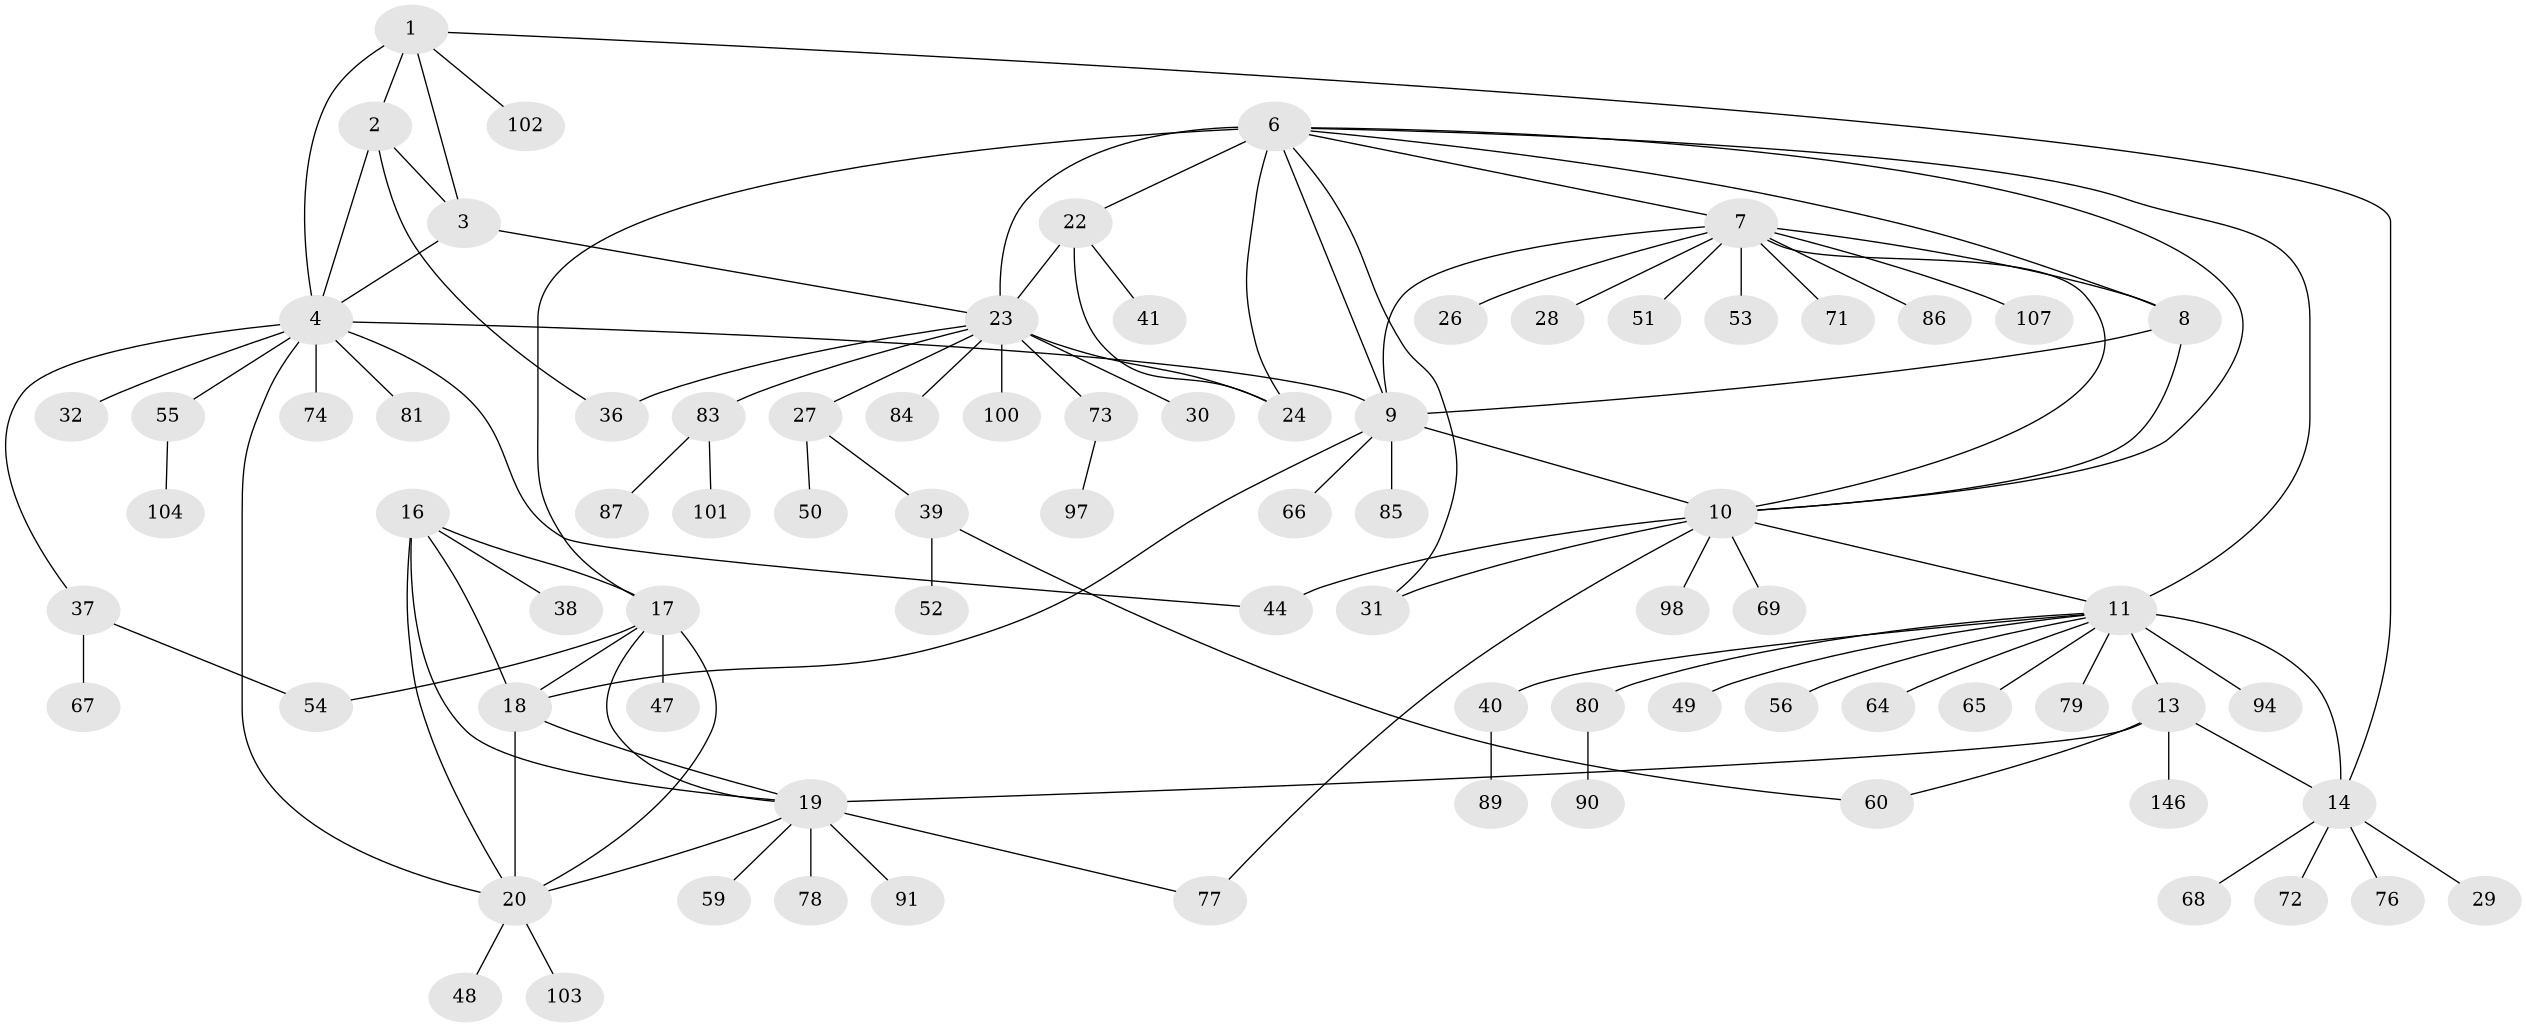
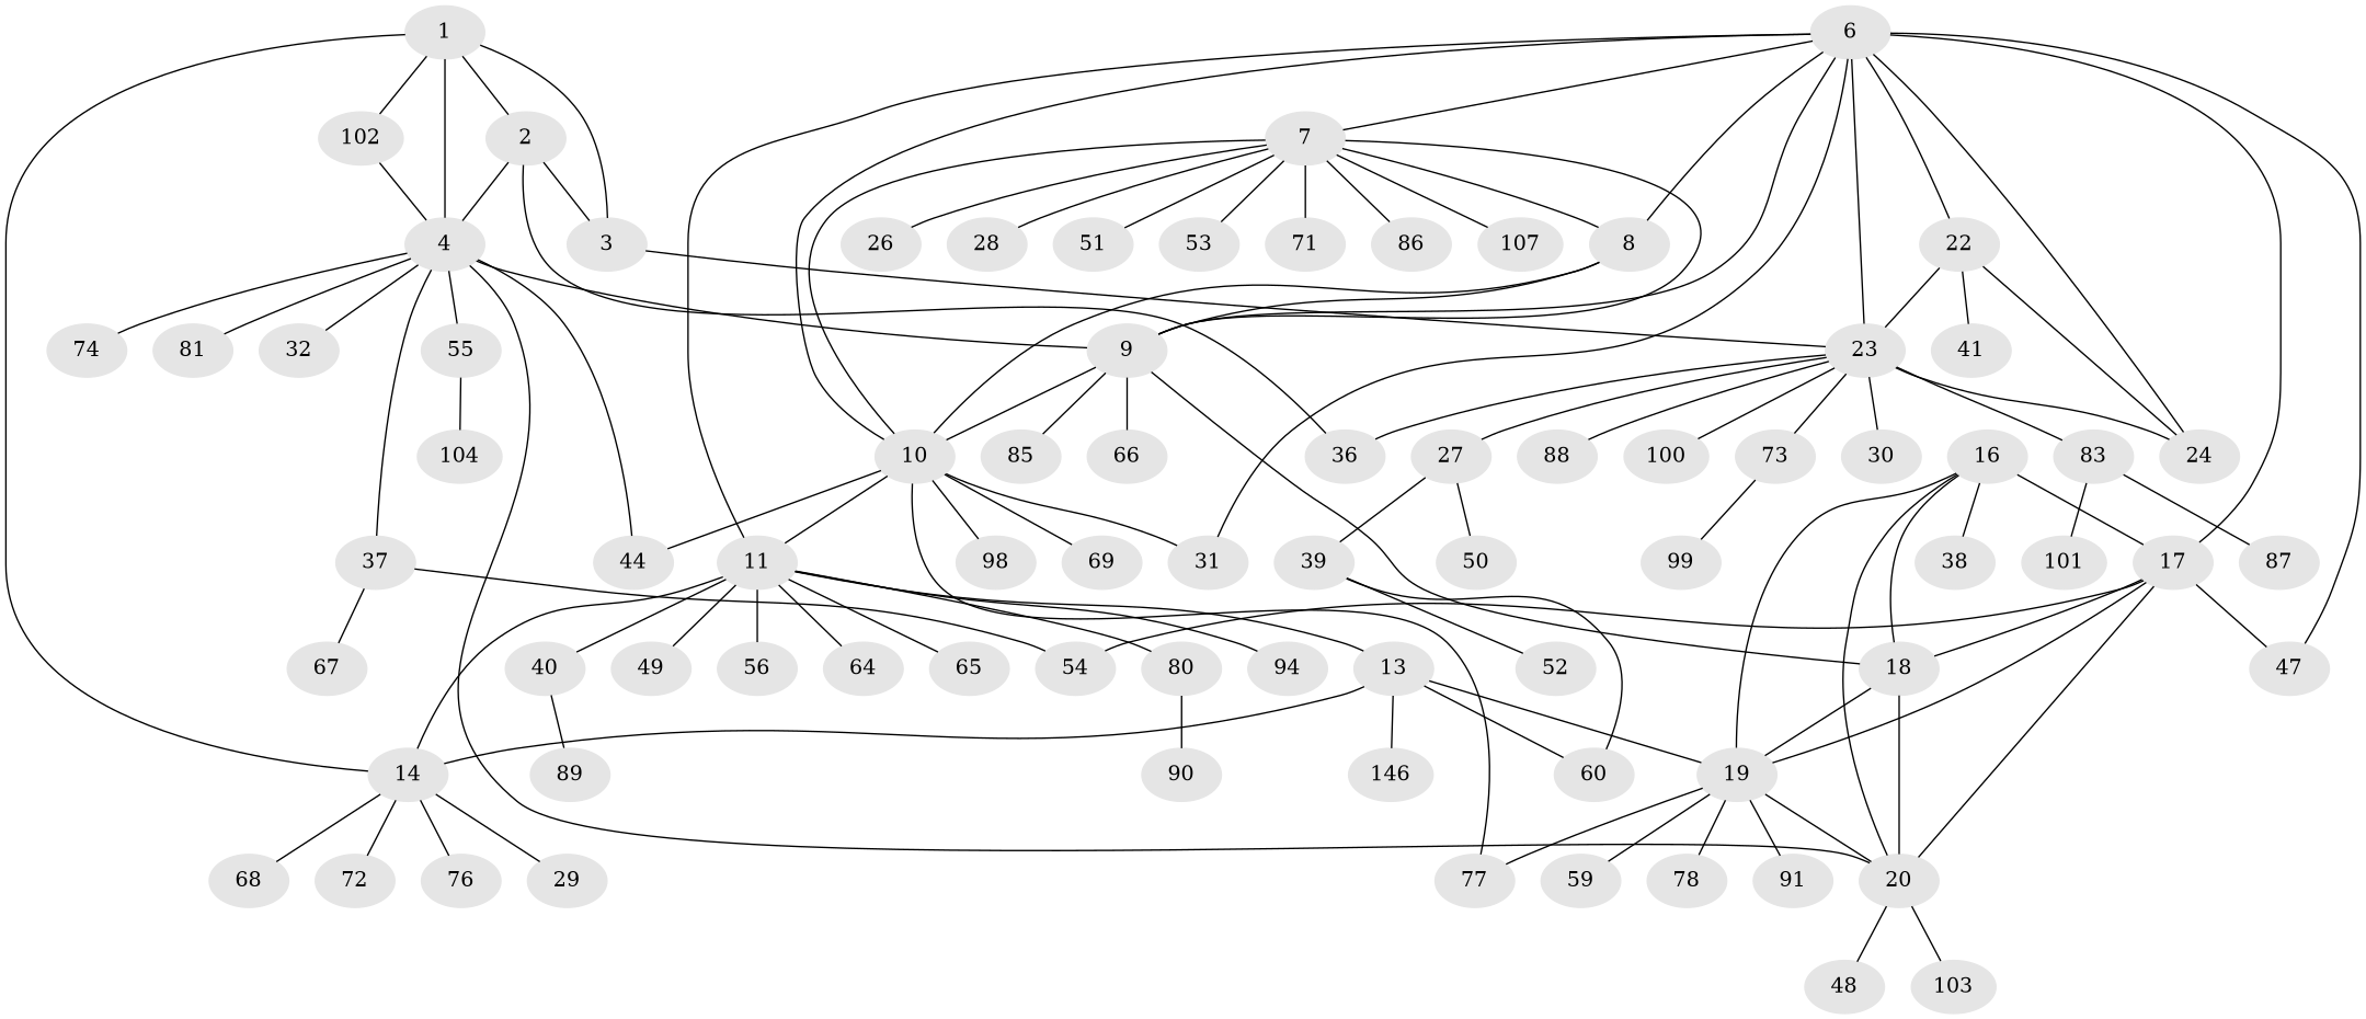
  graph {
    node [color=gray90 style=filled]
    1 [super="+45"]
    2
    3 [super="+33"]
    4 [super="+5"]
    14 [super="+15"]
    102
    36 [super="+97"]
    23 [super="+25"]
    9 [super="+46"]
    20
    32
    37 [super="+92"]
    44
    55
    74
    81
    29
    68
    72
    76
    24 [super="+57"]
    27 [super="+34"]
    30
    73
    83
-   84
+   84 [label=88]
    100
    10 [super="+42"]
    18 [super="+105"]
    66
    85
    48
    103
    54
    67
    104
    6 [super="+21"]
    7 [super="+61"]
    8 [super="+70"]
    11 [super="+12"]
    17 [super="+82"]
    22 [super="+95"]
    31
    47
    26
    28
    51
    53
    71
    86
    107
    69
    77
    98
    13 [super="+93"]
    40 [super="+63"]
    49 [super="+96"]
    56
    64
    65
-   79
    80 [super="+88"]
    94
    19 [super="+62"]
    41 [super="+43"]
    60
    n67 [label=146]
    89
    90
    59
    78
    91
    16 [super="+35"]
    38
    39 [super="+58"]
    50
-   99 [label=97]
+   99
    87
    101
    52
    1 -- 2
    1 -- 3
    1 -- 4 [weight=2]
    1 -- 14
    1 -- 102
    2 -- 3
    2 -- 4 [weight=2]
    2 -- 36
-   3 -- 4 [weight=2]
+   102 -- 4 [weight=2]
    3 -- 23
    4 -- 9
    4 -- 20
    4 -- 32
    4 -- 37
    4 -- 44
    4 -- 55
    4 -- 74
    4 -- 81
    14 -- 29
    14 -- 68
    14 -- 72
    14 -- 76
    23 -- 36 [weight=2]
    23 -- 24 [weight=2]
    23 -- 27
    23 -- 30
    23 -- 73
    23 -- 83
    23 -- 84
    23 -- 100
    9 -- 10
    9 -- 18
    9 -- 66
    9 -- 85
    20 -- 48
    20 -- 103
    37 -- 54
    37 -- 67
    55 -- 104
    27 -- 39
    27 -- 50
    73 -- 99
    83 -- 87
    83 -- 101
    10 -- 44
    10 -- 11
    10 -- 31
    10 -- 69
    10 -- 77
    10 -- 98
    18 -- 20
    18 -- 19
    6 -- 23 [weight=2]
    6 -- 9
    6 -- 24
    6 -- 10
    6 -- 7
    6 -- 8
    6 -- 11
    6 -- 17
    6 -- 22
    6 -- 31
+   6 -- 47
    7 -- 9
    7 -- 10
    7 -- 8
    7 -- 26
    7 -- 28
    7 -- 51
    7 -- 53
    7 -- 71
    7 -- 86
    7 -- 107
    8 -- 9
    8 -- 10
    11 -- 14 [weight=4]
    11 -- 13 [weight=2]
    11 -- 40
    11 -- 49
    11 -- 56
    11 -- 64
    11 -- 65
-   11 -- 79
    11 -- 80
    11 -- 94
    17 -- 20
    17 -- 18
    17 -- 54
    17 -- 47
    17 -- 19
    22 -- 23 [weight=2]
    22 -- 24
    22 -- 41
    13 -- 14 [weight=2]
    13 -- 19
    13 -- 60
    13 -- n67
    40 -- 89
    80 -- 90
    19 -- 20
    19 -- 77
    19 -- 59
    19 -- 78
    19 -- 91
    16 -- 20
    16 -- 18
    16 -- 17
    16 -- 19
    16 -- 38
    39 -- 60
    39 -- 52
  }
